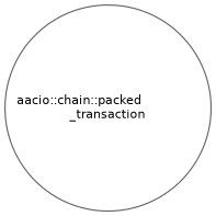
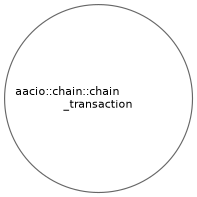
  digraph {
    rankdir=LR
-   n1 [color=gray40 fillcolor=white fontname=Helvetica fontsize=10 height=0.2 label="aacio::chain::packed\l_transaction" shape=circle style=filled width=0.4]
+   n1 [color=gray40 fillcolor=white fontname=Helvetica fontsize=10 height=0.2 label="aacio::chain::chain\l_transaction" shape=circle style=filled width=0.4]
  }
